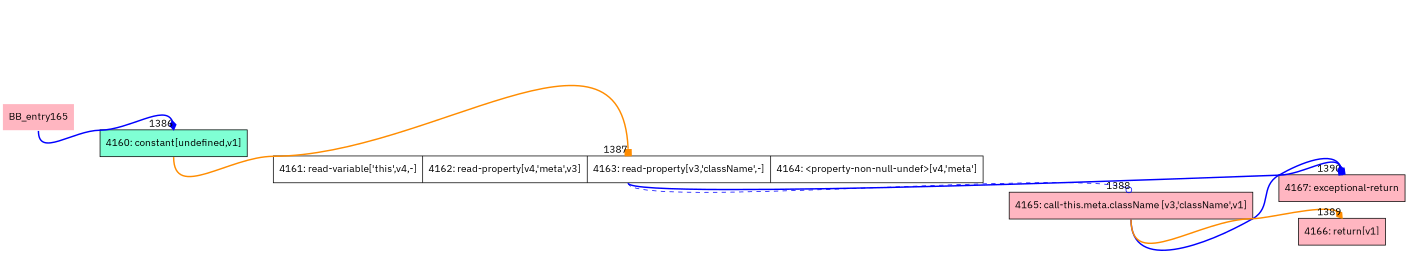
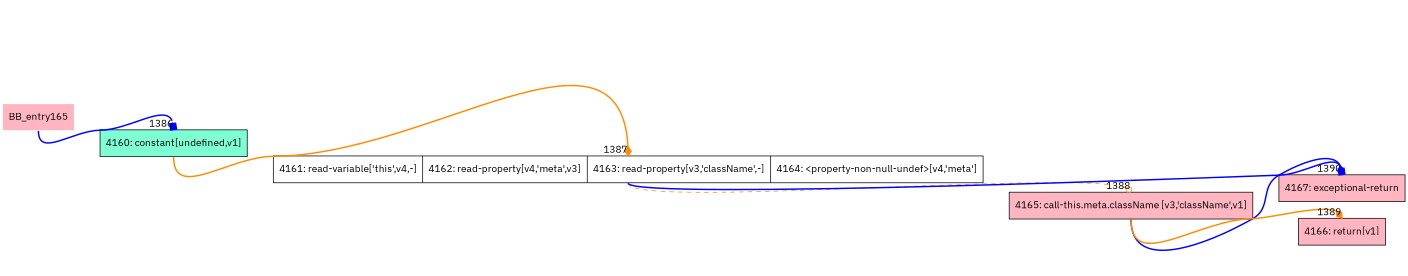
  digraph {
    fontname="IBM Plex Sans"
    rankdir=LR
    node [fillcolor=lightpink fontname="IBM Plex Sans" shape=record style=filled]
    edge [arrowhead=diamond color=blue fontname="IBM Plex Sans" headport=n style=bold tailport=s]
    BB_entry165 [shape=none]
    n2 [fillcolor=aquamarine label="{4160: constant[undefined,v1]}"]
    n3 [fillcolor=white label="{4161: read-variable['this',v4,-]|4162: read-property[v4,'meta',v3]|4163: read-property[v3,'className',-]|4164: \<property-non-null-undef\>[v4,'meta']}"]
    n4 [label="{4165: call-this.meta.className [v3,'className',v1]}"]
    n5 [label="{4167: exceptional-return}"]
    n6 [label="{4166: return[v1]}"]
-   BB_entry165 -> n2 [headlabel="    1386"]
-   n2 -> n3 [arrowhead=box color=darkorange headlabel="      1387"]
-   n3 -> n4 [arrowhead=odot headlabel="      1388" style=dashed]
+   BB_entry165 -> n2 [arrowhead=box headlabel="    1386"]
+   n2 -> n3 [color=darkorange headlabel="      1387"]
+   n3 -> n4 [arrowhead=odot color=darkorange headlabel="      1388" style=dashed]
    n3 -> n5 [headlabel="      1390"]
    n4 -> n5 [arrowhead=box]
    n4 -> n6 [color=darkorange headlabel="      1389"]
  }
